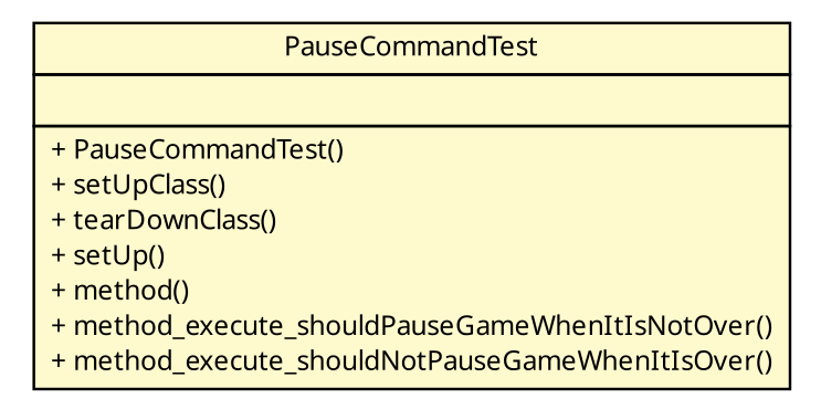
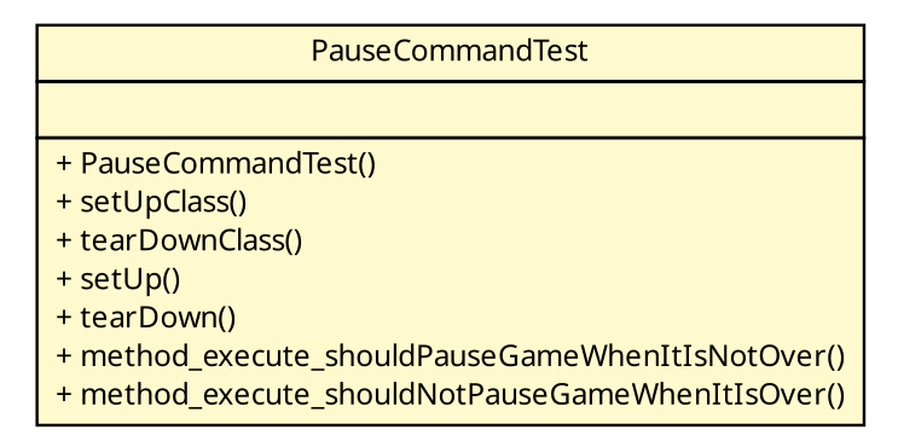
  digraph {
    nodesep=0.25
    ranksep=0.5
    fontname="Noto Sans"
-   n1 [fontcolor=black fontname="Noto Sans" fontsize=10.0 label=<<table title="com.github.tilastokeskus.matertis.core.command.PauseCommandTest" border="0" cellborder="1" cellspacing="0" cellpadding="2" port="p" bgcolor="lemonChiffon" href="./PauseCommandTest.html"> 		<tr><td><table border="0" cellspacing="0" cellpadding="1"> <tr><td align="center" balign="center"> PauseCommandTest </td></tr> 		</table></td></tr> 		<tr><td><table border="0" cellspacing="0" cellpadding="1"> <tr><td align="left" balign="left">  </td></tr> 		</table></td></tr> 		<tr><td><table border="0" cellspacing="0" cellpadding="1"> <tr><td align="left" balign="left"> + PauseCommandTest() </td></tr> <tr><td align="left" balign="left"> + setUpClass() </td></tr> <tr><td align="left" balign="left"> + tearDownClass() </td></tr> <tr><td align="left" balign="left"> + setUp() </td></tr> <tr><td align="left" balign="left"> + method() </td></tr> <tr><td align="left" balign="left"> + method_execute_shouldPauseGameWhenItIsNotOver() </td></tr> <tr><td align="left" balign="left"> + method_execute_shouldNotPauseGameWhenItIsOver() </td></tr> 		</table></td></tr> 		</table>> shape=plaintext]
+   n1 [fontcolor=black fontname="Noto Sans" fontsize=10.0 label=<<table title="com.github.tilastokeskus.matertis.core.command.PauseCommandTest" border="0" cellborder="1" cellspacing="0" cellpadding="2" port="p" bgcolor="lemonChiffon" href="./PauseCommandTest.html"> 		<tr><td><table border="0" cellspacing="0" cellpadding="1"> <tr><td align="center" balign="center"> PauseCommandTest </td></tr> 		</table></td></tr> 		<tr><td><table border="0" cellspacing="0" cellpadding="1"> <tr><td align="left" balign="left">  </td></tr> 		</table></td></tr> 		<tr><td><table border="0" cellspacing="0" cellpadding="1"> <tr><td align="left" balign="left"> + PauseCommandTest() </td></tr> <tr><td align="left" balign="left"> + setUpClass() </td></tr> <tr><td align="left" balign="left"> + tearDownClass() </td></tr> <tr><td align="left" balign="left"> + setUp() </td></tr> <tr><td align="left" balign="left"> + tearDown() </td></tr> <tr><td align="left" balign="left"> + method_execute_shouldPauseGameWhenItIsNotOver() </td></tr> <tr><td align="left" balign="left"> + method_execute_shouldNotPauseGameWhenItIsOver() </td></tr> 		</table></td></tr> 		</table>> shape=plaintext]
  }
